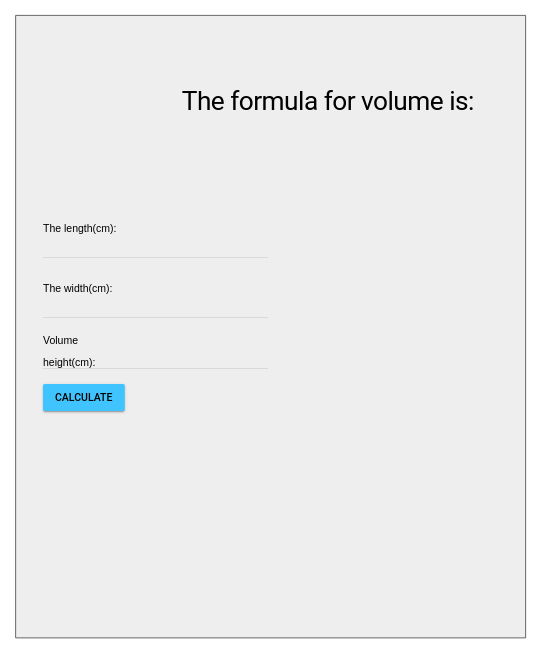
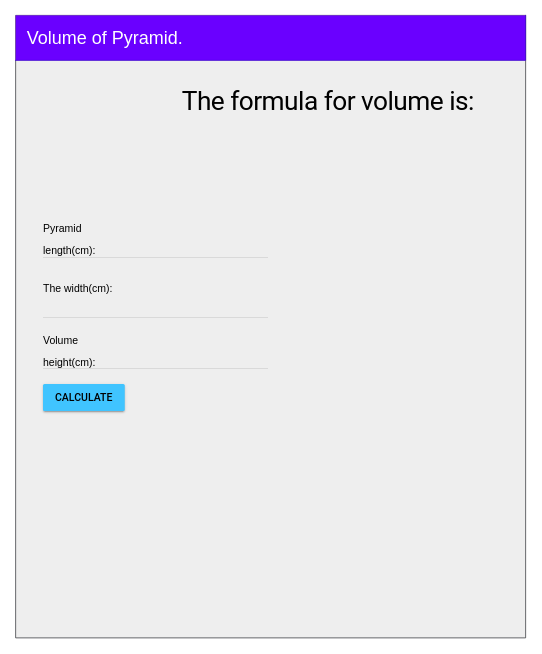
  <mxCell id="0" />
  <mxCell id="1" parent="0" />
  <mxCell id="2" value="" style="verticalLabelPosition=bottom;verticalAlign=top;html=1;shape=mxgraph.basic.rect;fillColor2=none;strokeWidth=1;size=20;indent=5;fillColor=#eeeeee;strokeColor=#36393d;" vertex="1" parent="1"><mxGeometry x="20" y="20" width="680" height="830" as="geometry" /></mxCell>
+ <mxCell id="3" value="&lt;p style=&quot;line-height: 1.2&quot;&gt;&lt;span style=&quot;font-size: 24px&quot;&gt;&amp;nbsp; Volume of Pyramid.&lt;/span&gt;&lt;/p&gt;" style="shape=partialRectangle;whiteSpace=wrap;html=1;top=0;left=0;fillColor=#6a00ff;align=left;fontColor=#ffffff;strokeColor=#3700CC;" vertex="1" parent="1"><mxGeometry x="20" y="20" width="680" height="60" as="geometry" /></mxCell>
  <mxCell id="4" value="&lt;h1 style=&quot;padding: 0px ; font-size: 35px ; line-height: 1.35 ; letter-spacing: -0.02em ; margin: 24px 0px 24px 40px ; font-family: &amp;#34;roboto&amp;#34; , &amp;#34;helvetica&amp;#34; , &amp;#34;arial&amp;#34; , sans-serif ; font-weight: 400 ; font-style: normal ; text-indent: 0px ; text-transform: none ; word-spacing: 0px&quot;&gt;&lt;font color=&quot;#000000&quot;&gt;The formula for volume is:&lt;/font&gt;&lt;/h1&gt;" style="text;whiteSpace=wrap;html=1;fontSize=25;" vertex="1" parent="1"><mxGeometry x="200" y="80" width="470" height="110" as="geometry" /></mxCell>
- <mxCell id="5" value="&lt;span style=&quot;font-family: &amp;#34;helvetica&amp;#34; , &amp;#34;arial&amp;#34; , sans-serif ; font-size: 14px ; font-style: normal ; font-weight: 400 ; letter-spacing: normal ; text-indent: 0px ; text-transform: none ; word-spacing: 0px ; display: inline ; float: none&quot;&gt;&lt;font color=&quot;#000000&quot;&gt;The length(cm):&lt;/font&gt;&lt;/span&gt;" style="text;whiteSpace=wrap;html=1;fontSize=24;" vertex="1" parent="1"><mxGeometry x="55" y="280" width="115" height="50" as="geometry" /></mxCell>
+ <mxCell id="5" value="&lt;span style=&quot;font-family: &amp;#34;helvetica&amp;#34; , &amp;#34;arial&amp;#34; , sans-serif ; font-size: 14px ; font-style: normal ; font-weight: 400 ; letter-spacing: normal ; text-indent: 0px ; text-transform: none ; word-spacing: 0px ; display: inline ; float: none&quot;&gt;&lt;font color=&quot;#000000&quot;&gt;Pyramid length(cm):&lt;/font&gt;&lt;/span&gt;" style="text;whiteSpace=wrap;html=1;fontSize=24;" vertex="1" parent="1"><mxGeometry x="55" y="280" width="115" height="50" as="geometry" /></mxCell>
  <mxCell id="6" value="&lt;form action=&quot;https://ics2o-unit3-04-html.evgeny-vovk.repl.co/&quot; style=&quot;text-indent: 0px&quot;&gt;&lt;div class=&quot;mdl-textfield mdl-js-textfield is-upgraded&quot; style=&quot;position: relative ; display: inline-block ; box-sizing: border-box ; width: 300px ; max-width: 100% ; margin: 0px ; padding: 20px 0px&quot;&gt;&lt;font color=&quot;#000000&quot;&gt;&lt;br&gt;&lt;br&gt;&lt;input class=&quot;mdl-textfield__input&quot; type=&quot;text&quot; pattern=&quot;-?[0-9]*(\.[0-9]+)?&quot; id=&quot;fahrenheit&quot; style=&quot;font-family: &amp;#34;helvetica&amp;#34; , &amp;#34;arial&amp;#34; , sans-serif ; font-size: 16px ; font-style: normal ; font-weight: 400 ; letter-spacing: normal ; text-transform: none ; word-spacing: 0px ; border-top: none ; border-right: none ; border-left: none ; border-bottom: 1px solid rgba(0 , 0 , 0 , 0.12) ; display: block ; margin: 0px ; padding: 4px 0px ; width: 300px ; background: 0px 0px ; text-align: left&quot;&gt;&lt;label class=&quot;mdl-textfield__label&quot; style=&quot;font-family: &amp;#34;helvetica&amp;#34; , &amp;#34;arial&amp;#34; , sans-serif ; font-size: 16px ; font-style: normal ; font-weight: 400 ; letter-spacing: normal ; text-transform: none ; word-spacing: 0px ; position: absolute ; display: block ; width: 300px ; overflow: hidden ; text-align: left&quot;&gt;&lt;br&gt;&lt;/label&gt;&lt;span class=&quot;mdl-textfield__error&quot; style=&quot;font-family: &amp;#34;helvetica&amp;#34; , &amp;#34;arial&amp;#34; , sans-serif ; font-size: 12px ; font-style: normal ; font-weight: 400 ; letter-spacing: normal ; text-transform: none ; word-spacing: 0px ; position: absolute ; margin-top: 3px ; visibility: hidden ; display: block&quot;&gt;&lt;/span&gt;&lt;/font&gt;&lt;/div&gt;&lt;/form&gt;&lt;font color=&quot;#000000&quot;&gt;&lt;button class=&quot;mdl-button mdl-js-button mdl-button--raised mdl-js-ripple-effect mdl-button--accent&quot; style=&quot;background: rgb(64 , 196 , 255) ; border: none ; border-radius: 2px ; position: relative ; height: 36px ; margin: 0px ; min-width: 64px ; padding: 0px 16px ; display: inline-block ; font-family: &amp;#34;roboto&amp;#34; , &amp;#34;helvetica&amp;#34; , &amp;#34;arial&amp;#34; , sans-serif ; font-size: 14px ; font-weight: 500 ; text-transform: uppercase ; letter-spacing: 0px ; overflow: hidden ; transition: all 0.2s cubic-bezier(0.4 , 0 , 1 , 1) 0s , all 0.2s cubic-bezier(0.4 , 0 , 0.2 , 1) 0s , all 0.2s cubic-bezier(0.4 , 0 , 0.2 , 1) 0s ; outline: none ; cursor: pointer ; text-decoration: none ; text-align: center ; line-height: 36px ; vertical-align: middle ; box-shadow: rgba(0 , 0 , 0 , 0.14) 0px 2px 2px 0px , rgba(0 , 0 , 0 , 0.2) 0px 3px 1px -2px , rgba(0 , 0 , 0 , 0.12) 0px 1px 5px 0px&quot;&gt;CALCULATE&lt;span class=&quot;mdl-button__ripple-container&quot; style=&quot;display: block ; height: 36px ; left: 0px ; position: absolute ; top: 0px ; width: 113.438px ; z-index: 0 ; overflow: hidden&quot;&gt;&lt;span class=&quot;mdl-ripple&quot; style=&quot;background: rgb(66 , 66 , 66) ; border-radius: 50% ; height: 50px ; left: 0px ; opacity: 0 ; position: absolute ; top: 0px ; transform: translate(-50% , -50%) ; width: 50px ; overflow: hidden&quot;&gt;&lt;/span&gt;&lt;/span&gt;&lt;/button&gt;&lt;span style=&quot;font-family: &amp;#34;helvetica&amp;#34; , &amp;#34;arial&amp;#34; , sans-serif ; font-size: 14px ; font-style: normal ; font-weight: 400 ; letter-spacing: normal ; text-indent: 0px ; text-transform: none ; word-spacing: 0px ; display: inline ; float: none&quot;&gt;&lt;/span&gt;&lt;/font&gt;" style="text;whiteSpace=wrap;html=1;fontSize=24;" vertex="1" parent="1"><mxGeometry x="55" y="380" width="330" height="150" as="geometry" /></mxCell>
  <mxCell id="7" value="" style="shape=image;verticalLabelPosition=bottom;labelBackgroundColor=#ffffff;verticalAlign=top;aspect=fixed;imageAspect=0;image=https://54ed5d0c-cdc0-4437-aef6-bcfcd6013bdc.id.repl.co/img/pyramid.png;" vertex="1" parent="1"><mxGeometry x="40" y="90" width="171" height="164" as="geometry" /></mxCell>
  <mxCell id="8" value="" style="shape=image;verticalLabelPosition=bottom;labelBackgroundColor=#ffffff;verticalAlign=top;aspect=fixed;imageAspect=0;image=https://54ed5d0c-cdc0-4437-aef6-bcfcd6013bdc.id.repl.co/img/formula.png;" vertex="1" parent="1"><mxGeometry x="354.5" y="170" width="161" height="84" as="geometry" /></mxCell>
  <mxCell id="9" value="&lt;input class=&quot;mdl-textfield__input&quot; type=&quot;text&quot; pattern=&quot;-?[0-9]*(\.[0-9]+)?&quot; id=&quot;length&quot; style=&quot;border-top: none ; border-right: none ; border-left: none ; border-bottom: 1px solid rgba(0 , 0 , 0 , 0.12) ; display: block ; font-size: 16px ; font-family: &amp;#34;helvetica&amp;#34; , &amp;#34;arial&amp;#34; , sans-serif ; margin: 0px ; padding: 4px 0px ; width: 300px ; background: 0px 0px ; text-align: left ; color: inherit&quot;&gt;&lt;br class=&quot;Apple-interchange-newline&quot;&gt;&lt;div&gt;&lt;/div&gt;&lt;label class=&quot;mdl-textfield__label&quot; style=&quot;color: rgba(0 , 0 , 0 , 0.26) ; font-size: 16px ; position: absolute ; display: block ; width: 300px ; overflow: hidden ; text-align: left ; font-family: &amp;#34;helvetica&amp;#34; , &amp;#34;arial&amp;#34; , sans-serif ; font-style: normal ; font-weight: 400 ; letter-spacing: normal ; text-indent: 0px ; text-transform: none ; word-spacing: 0px&quot;&gt;&lt;br&gt;&lt;/label&gt;" style="text;whiteSpace=wrap;html=1;" vertex="1" parent="1"><mxGeometry x="55" y="310" width="330" height="60" as="geometry" /></mxCell>
  <mxCell id="10" value="&lt;span style=&quot;font-family: &amp;#34;helvetica&amp;#34; , &amp;#34;arial&amp;#34; , sans-serif ; font-size: 14px ; font-style: normal ; font-weight: 400 ; letter-spacing: normal ; text-indent: 0px ; text-transform: none ; word-spacing: 0px ; display: inline ; float: none&quot;&gt;&lt;font color=&quot;#000000&quot;&gt;The width(cm):&lt;/font&gt;&lt;/span&gt;" style="text;whiteSpace=wrap;html=1;fontSize=24;" vertex="1" parent="1"><mxGeometry x="55" y="360" width="115" height="50" as="geometry" /></mxCell>
  <mxCell id="11" value="&lt;input class=&quot;mdl-textfield__input&quot; type=&quot;text&quot; pattern=&quot;-?[0-9]*(\.[0-9]+)?&quot; id=&quot;length&quot; style=&quot;border-top: none ; border-right: none ; border-left: none ; border-bottom: 1px solid rgba(0 , 0 , 0 , 0.12) ; display: block ; font-size: 16px ; font-family: &amp;#34;helvetica&amp;#34; , &amp;#34;arial&amp;#34; , sans-serif ; margin: 0px ; padding: 4px 0px ; width: 300px ; background: 0px 0px ; text-align: left ; color: inherit&quot;&gt;&lt;br class=&quot;Apple-interchange-newline&quot;&gt;&lt;div&gt;&lt;/div&gt;&lt;label class=&quot;mdl-textfield__label&quot; style=&quot;color: rgba(0 , 0 , 0 , 0.26) ; font-size: 16px ; position: absolute ; display: block ; width: 300px ; overflow: hidden ; text-align: left ; font-family: &amp;#34;helvetica&amp;#34; , &amp;#34;arial&amp;#34; , sans-serif ; font-style: normal ; font-weight: 400 ; letter-spacing: normal ; text-indent: 0px ; text-transform: none ; word-spacing: 0px&quot;&gt;&lt;br&gt;&lt;/label&gt;" style="text;whiteSpace=wrap;html=1;" vertex="1" parent="1"><mxGeometry x="55" y="390" width="330" height="60" as="geometry" /></mxCell>
  <mxCell id="12" value="&lt;span style=&quot;font-family: &amp;#34;helvetica&amp;#34; , &amp;#34;arial&amp;#34; , sans-serif ; font-size: 14px ; font-style: normal ; font-weight: 400 ; letter-spacing: normal ; text-indent: 0px ; text-transform: none ; word-spacing: 0px ; display: inline ; float: none&quot;&gt;&lt;font color=&quot;#000000&quot;&gt;Volume height(cm):&lt;/font&gt;&lt;/span&gt;" style="text;whiteSpace=wrap;html=1;fontSize=24;" vertex="1" parent="1"><mxGeometry x="55" y="430" width="115" height="50" as="geometry" /></mxCell>
